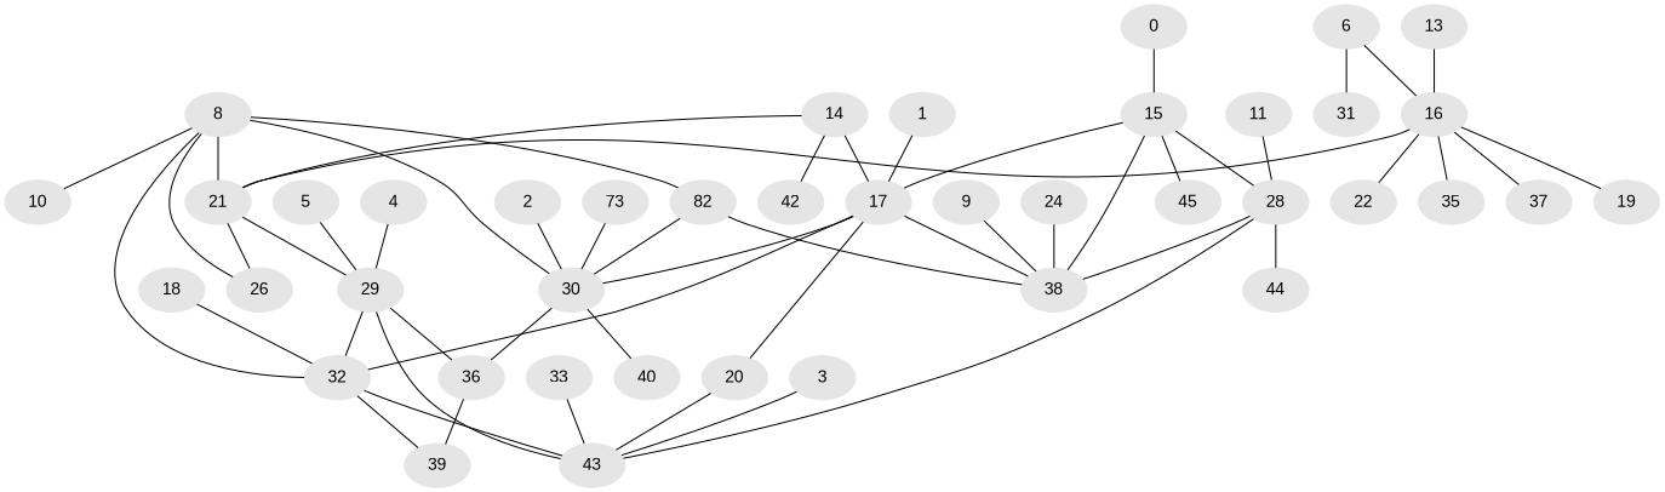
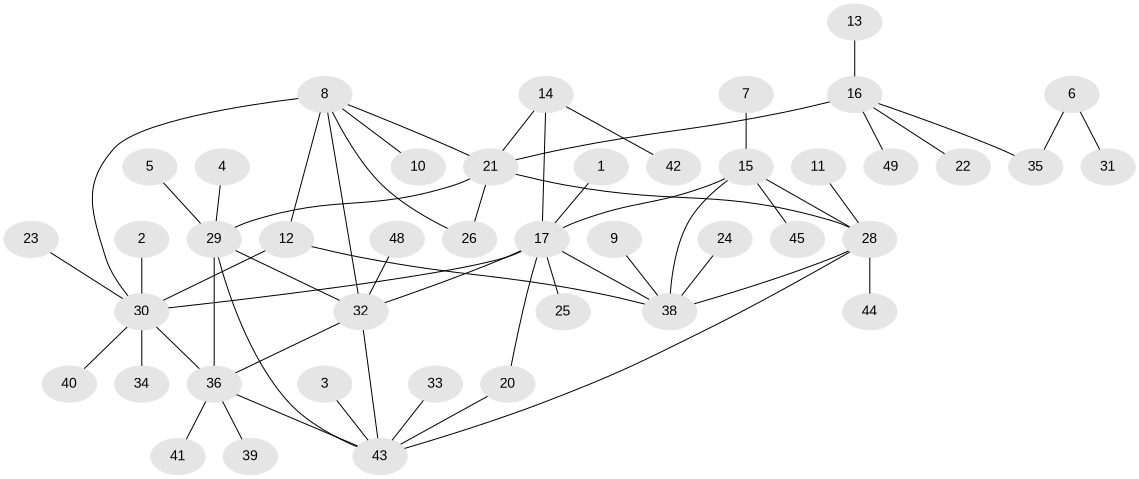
  graph {
    fontname="Liberation Sans"
    node [color=gray90 fontname="Liberation Sans" style=filled]
    edge [fontname="Liberation Sans" weight=1.0]
    1
    17
    30
    32
    38
    20
+   25
    2
    36
+   34
    40
    3
    43
    4
    29
    5
    6
    16
    31
    21
-   19
+   19 [label=49]
    22
    35
-   37
-   7 [label=0]
+   7
    15
    28
    45
    8
    10
-   12 [label=82]
+   12
    26
    9
    11
    44
    13
    14
    42
-   18
-   23 [label=73]
+   18 [label=48]
+   23
    24
    39
+   41
    33
    1 -- 17
    17 -- 30
    17 -- 32
    17 -- 38
    17 -- 20
+   17 -- 25
    30 -- 36
+   30 -- 34
    30 -- 40
-   32 -- 39
+   32 -- 36
    32 -- 43
    20 -- 43
    2 -- 30
+   36 -- 43
    36 -- 39
+   36 -- 41
    3 -- 43
    4 -- 29
    29 -- 32
    29 -- 36
    29 -- 43
    5 -- 29
-   6 -- 16
+   6 -- 35
    6 -- 31
    16 -- 21 [weight=3.0]
    16 -- 19
    16 -- 22
    16 -- 35
-   16 -- 37
    21 -- 29
+   21 -- 28
    21 -- 26
    7 -- 15
    15 -- 17
    15 -- 38 [weight=2.0]
    15 -- 28 [weight=2.0]
    15 -- 45
    28 -- 38
    28 -- 43
    28 -- 44
    8 -- 30 [weight=2.0]
    8 -- 32
    8 -- 21 [weight=2.0]
    8 -- 10
    8 -- 12 [weight=2.0]
    8 -- 26
    12 -- 30
    12 -- 38
    9 -- 38
    11 -- 28
    13 -- 16
    14 -- 17 [weight=3.0]
    14 -- 21
    14 -- 42
    18 -- 32
    23 -- 30
    24 -- 38
    33 -- 43
  }
